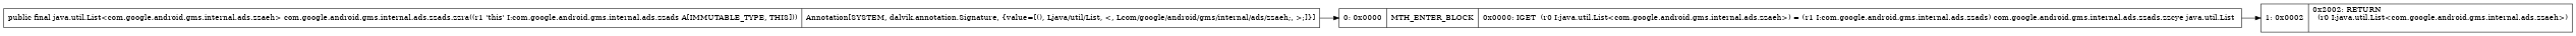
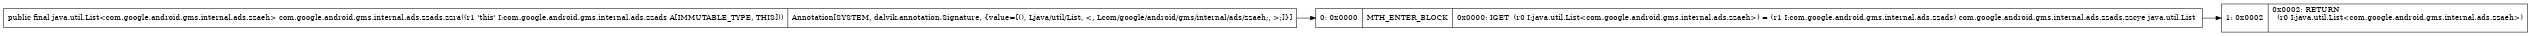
  digraph {
    rankdir=LR
    node [shape=record]
    n1 [label="{0\:\ 0x0000|MTH_ENTER_BLOCK\l|0x0000: IGET  (r0 I:java.util.List\<com.google.android.gms.internal.ads.zzaeh\>) = (r1 I:com.google.android.gms.internal.ads.zzads) com.google.android.gms.internal.ads.zzads.zzcye java.util.List \l}"]
-   n2 [label="{1\:\ 0x0002|0x2002: RETURN  \l  (r0 I:java.util.List\<com.google.android.gms.internal.ads.zzaeh\>)\l \l}"]
+   n2 [label="{1\:\ 0x0002|0x0002: RETURN  \l  (r0 I:java.util.List\<com.google.android.gms.internal.ads.zzaeh\>)\l \l}"]
    n3 [label="{public final java.util.List\<com.google.android.gms.internal.ads.zzaeh\> com.google.android.gms.internal.ads.zzads.zzra((r1 'this' I:com.google.android.gms.internal.ads.zzads A[IMMUTABLE_TYPE, THIS]))  | Annotation[SYSTEM, dalvik.annotation.Signature, \{value=[(), Ljava\/util\/List, \<, Lcom\/google\/android\/gms\/internal\/ads\/zzaeh;, \>;]\}]\l}"]
    n1 -> n2
    n3 -> n1
  }
